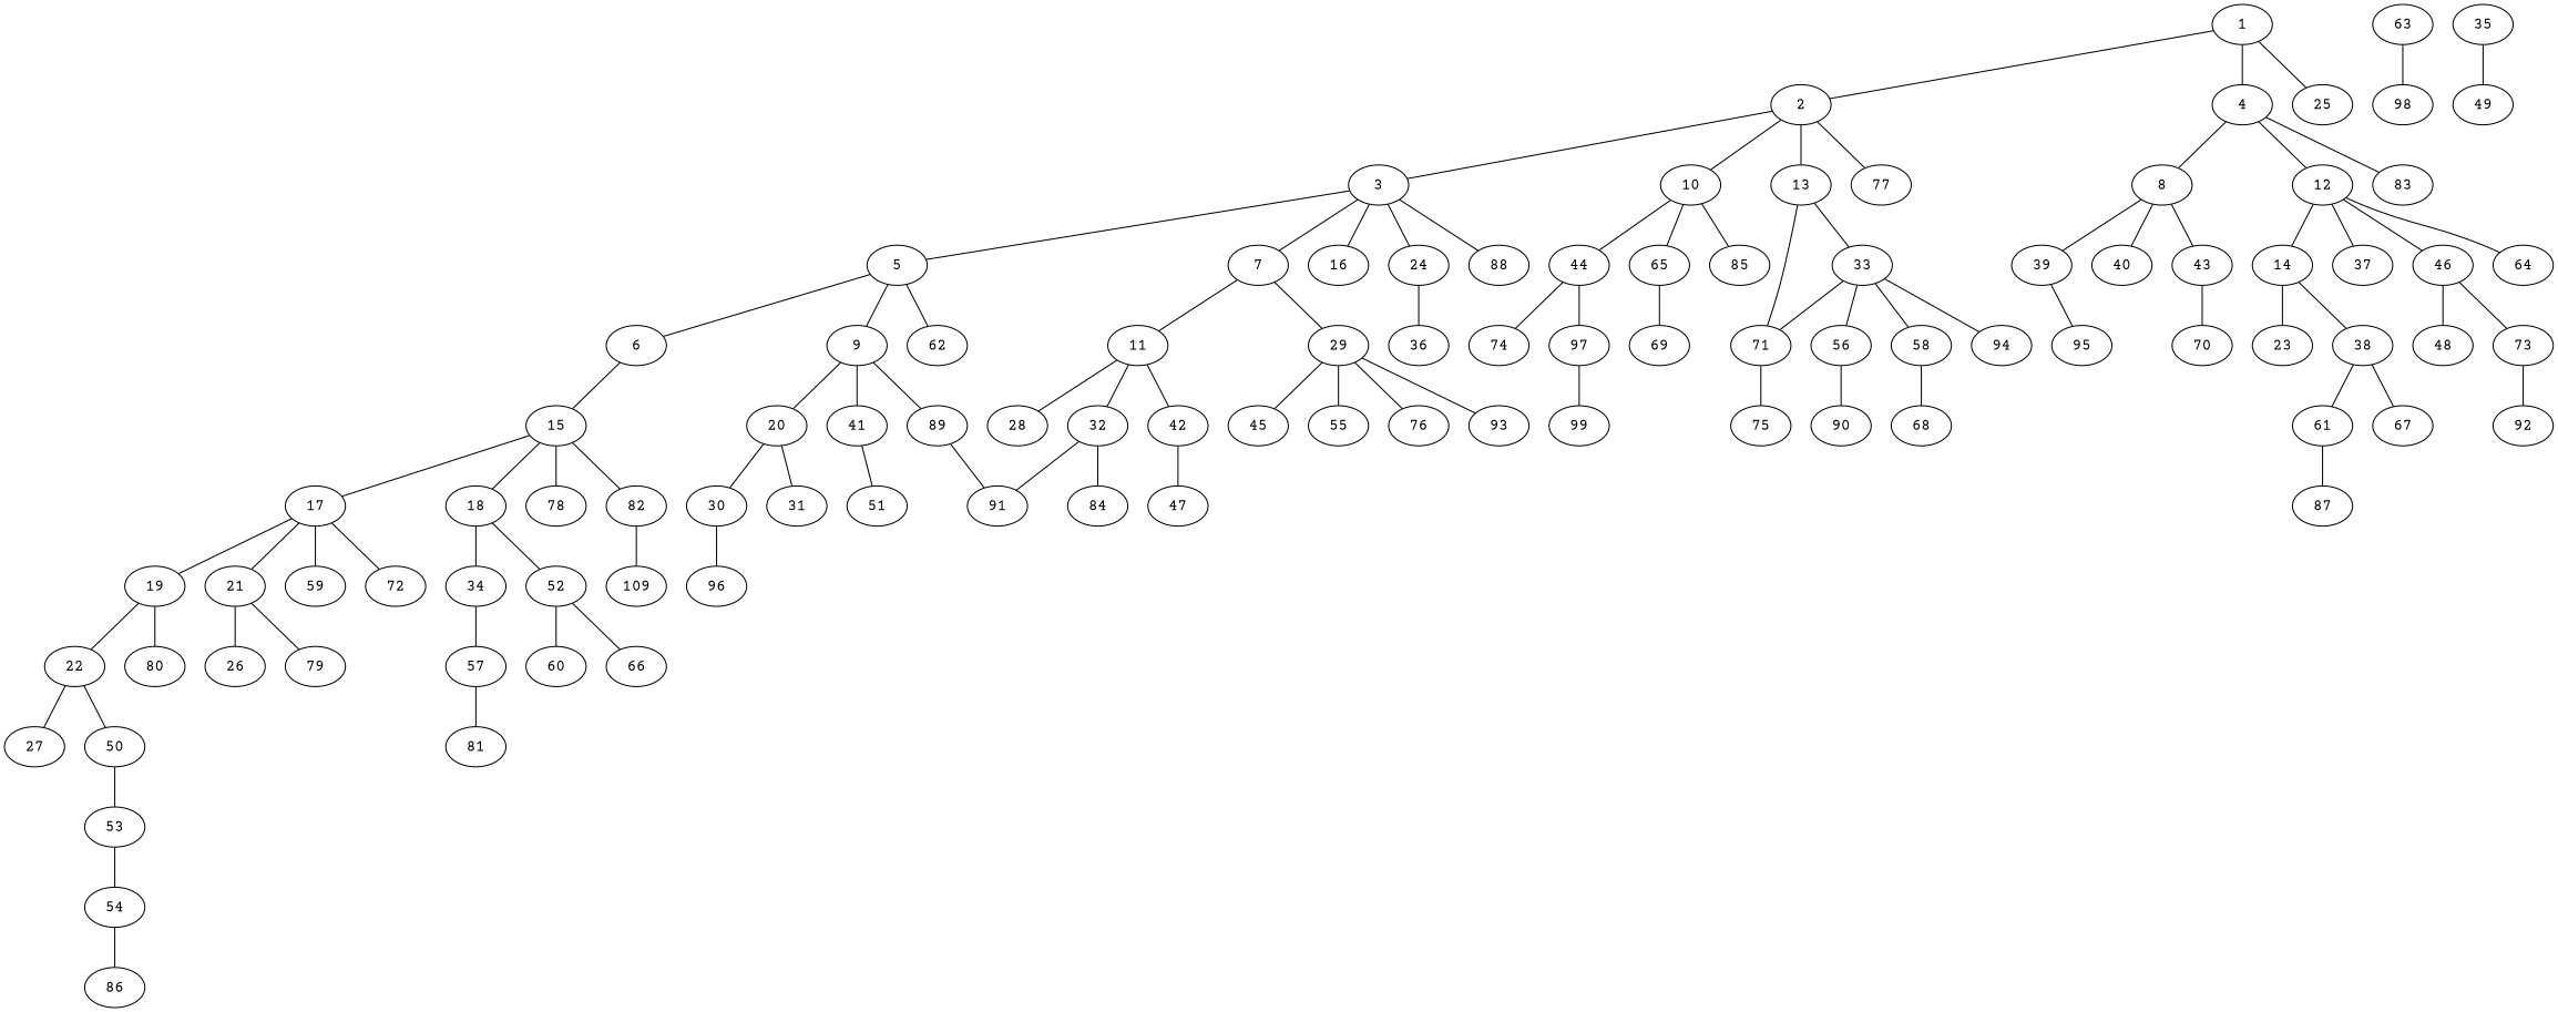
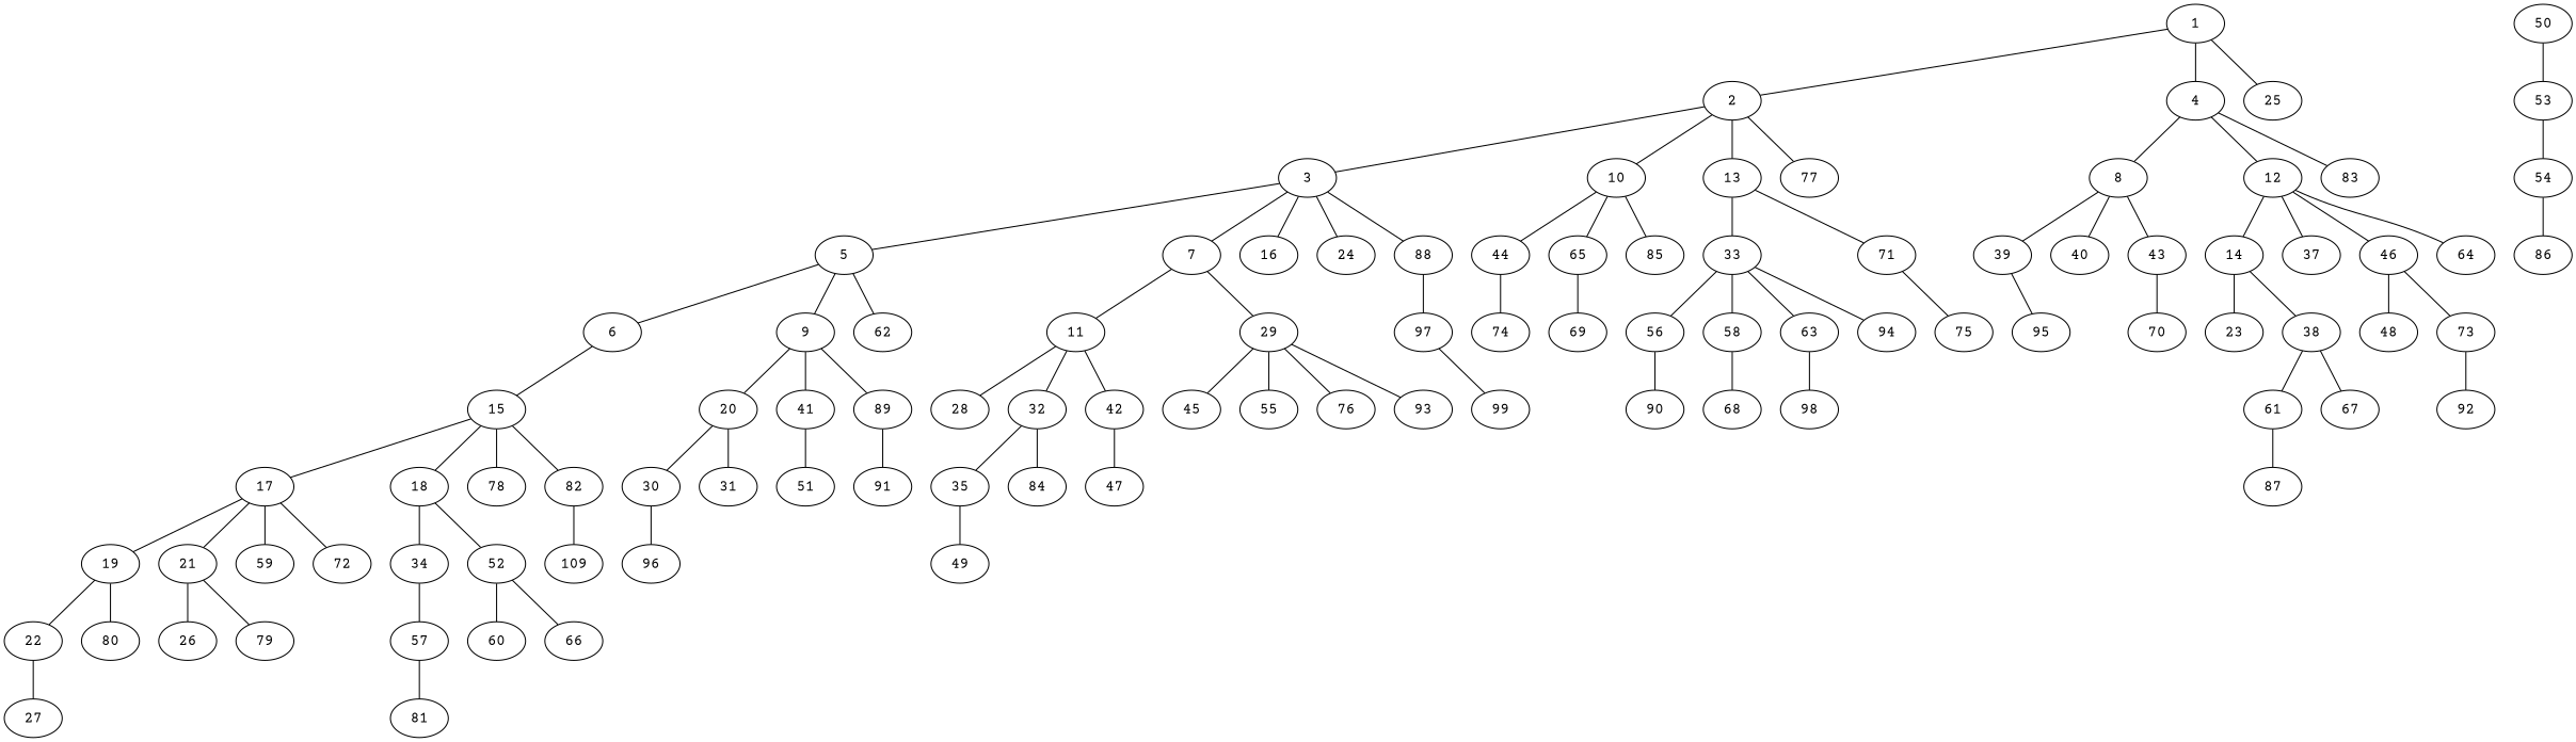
  graph {
    fontname="Courier Prime"
    node [fontname="Courier Prime"]
    edge [fontname="Courier Prime"]
    1
    2
    4
    25
    3
    10
    13
    77
    8
    12
    83
    5
    7
    16
    24
    88
    44
    65
    85
    33
    71
    39
    40
    43
    14
    37
    46
    64
    6
    9
    62
    11
    29
-   36
    74
    97
    69
    56
    58
    63
    94
    75
    15
    20
    41
    89
    28
    32
    42
    45
    55
    76
    93
    95
    70
    23
    38
    48
    73
    17
    18
    78
    82
    30
    31
    51
    91
    19
    21
    59
    72
    34
    52
    n74 [label=109]
    35
    84
    47
    96
    99
    49
    61
    67
    92
    90
    68
    98
    87
    22
    80
    26
    79
    57
    60
    66
    27
    50
    81
    53
    54
    86
    1 -- 2
    1 -- 4
    1 -- 25
    2 -- 3
    2 -- 10
    2 -- 13
    2 -- 77
    4 -- 8
    4 -- 12
    4 -- 83
    3 -- 5
    3 -- 7
    3 -- 16
    3 -- 24
    3 -- 88
    10 -- 44
    10 -- 65
    10 -- 85
    13 -- 33
    13 -- 71
    8 -- 39
    8 -- 40
    8 -- 43
    12 -- 14
    12 -- 37
    12 -- 46
    12 -- 64
    5 -- 6
    5 -- 9
    5 -- 62
    7 -- 11
    7 -- 29
-   24 -- 36
    44 -- 74
-   44 -- 97
+   88 -- 97
    65 -- 69
    33 -- 56
    33 -- 58
-   33 -- 71
+   33 -- 63
    33 -- 94
    71 -- 75
    39 -- 95
    43 -- 70
    14 -- 23
    14 -- 38
    46 -- 48
    46 -- 73
    6 -- 15
    9 -- 20
    9 -- 41
    9 -- 89
    11 -- 28
    11 -- 32
    11 -- 42
    29 -- 45
    29 -- 55
    29 -- 76
    29 -- 93
    97 -- 99
    56 -- 90
    58 -- 68
    63 -- 98
    15 -- 17
    15 -- 18
    15 -- 78
    15 -- 82
    20 -- 30
    20 -- 31
    41 -- 51
    89 -- 91
-   32 -- 91
+   32 -- 35
    32 -- 84
    42 -- 47
    38 -- 61
    38 -- 67
    73 -- 92
    17 -- 19
    17 -- 21
    17 -- 59
    17 -- 72
    18 -- 34
    18 -- 52
    82 -- n74
    30 -- 96
    19 -- 22
    19 -- 80
    21 -- 26
    21 -- 79
    34 -- 57
    52 -- 60
    52 -- 66
    35 -- 49
    61 -- 87
    22 -- 27
-   22 -- 50
    57 -- 81
    50 -- 53
    53 -- 54
    54 -- 86
  }
